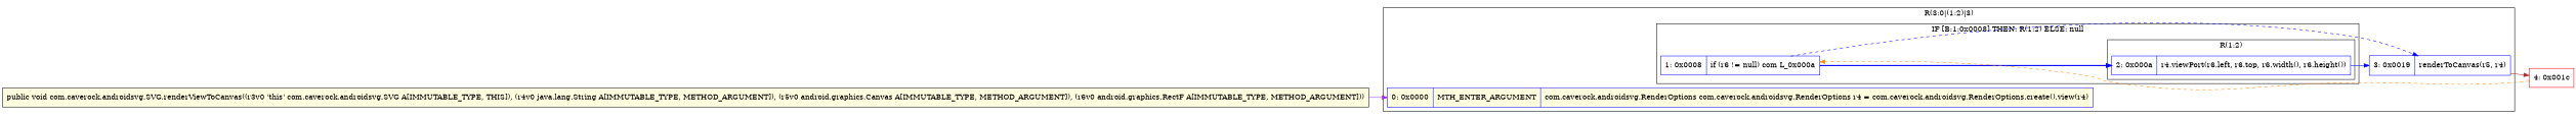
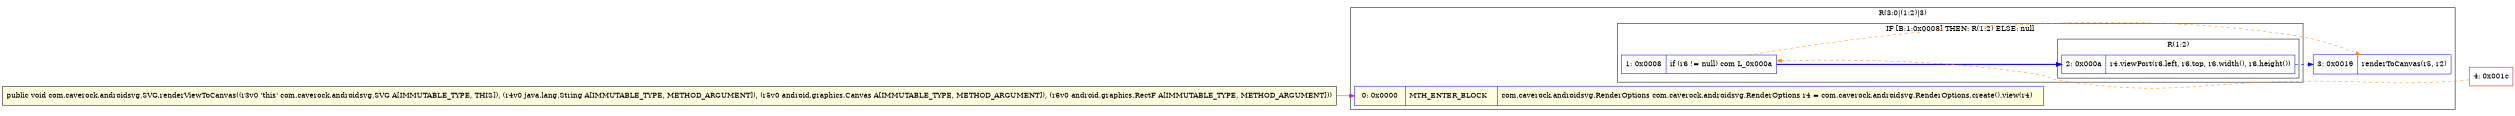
  digraph {
    rankdir=LR
    node [color=blue fillcolor=white shape=record style=filled]
    edge [color=blue style=solid]
    n1 [label="{2\:\ 0x000a|r4.viewPort(r6.left, r6.top, r6.width(), r6.height())\l}"]
    n2 [label="{1\:\ 0x0008|if (r6 != null) com L_0x000a\l}"]
-   n3 [fillcolor=lightyellow label="{0\:\ 0x0000|MTH_ENTER_ARGUMENT\l|com.caverock.androidsvg.RenderOptions com.caverock.androidsvg.RenderOptions r4 = com.caverock.androidsvg.RenderOptions.create().view(r4)\l}"]
-   n4 [label="{3\:\ 0x0019|renderToCanvas(r5, r4)\l}"]
+   n3 [fillcolor=lightyellow label="{0\:\ 0x0000|MTH_ENTER_BLOCK\l|com.caverock.androidsvg.RenderOptions com.caverock.androidsvg.RenderOptions r4 = com.caverock.androidsvg.RenderOptions.create().view(r4)\l}"]
+   n4 [label="{3\:\ 0x0019|renderToCanvas(r5, r2)\l}"]
    n5 [color=red label="{4\:\ 0x001c}"]
    n6 [fillcolor=lightyellow label="{public void com.caverock.androidsvg.SVG.renderViewToCanvas((r3v0 'this' com.caverock.androidsvg.SVG A[IMMUTABLE_TYPE, THIS]), (r4v0 java.lang.String A[IMMUTABLE_TYPE, METHOD_ARGUMENT]), (r5v0 android.graphics.Canvas A[IMMUTABLE_TYPE, METHOD_ARGUMENT]), (r6v0 android.graphics.RectF A[IMMUTABLE_TYPE, METHOD_ARGUMENT])) }" color=""]
    subgraph cluster_1 {
      label="R(3:0|(1:2)|3)"
      n3
      n4
      subgraph cluster_2 {
        label="IF [B:1:0x0008] THEN: R(1:2) ELSE: null"
        n2
        subgraph cluster_3 {
          label="R(1:2)"
          n1
        }
      }
    }
-   n1 -> n4
+   n1 -> n4 [style=dashed]
    n2 -> n1 [style=bold]
-   n2 -> n4 [style=dashed]
-   n4 -> n5 [color=brown]
+   n2 -> n4 [color=darkorange style=dashed]
    n5 -> n2 [color=darkorange style=dashed]
    n6 -> n3 [color=purple]
  }
